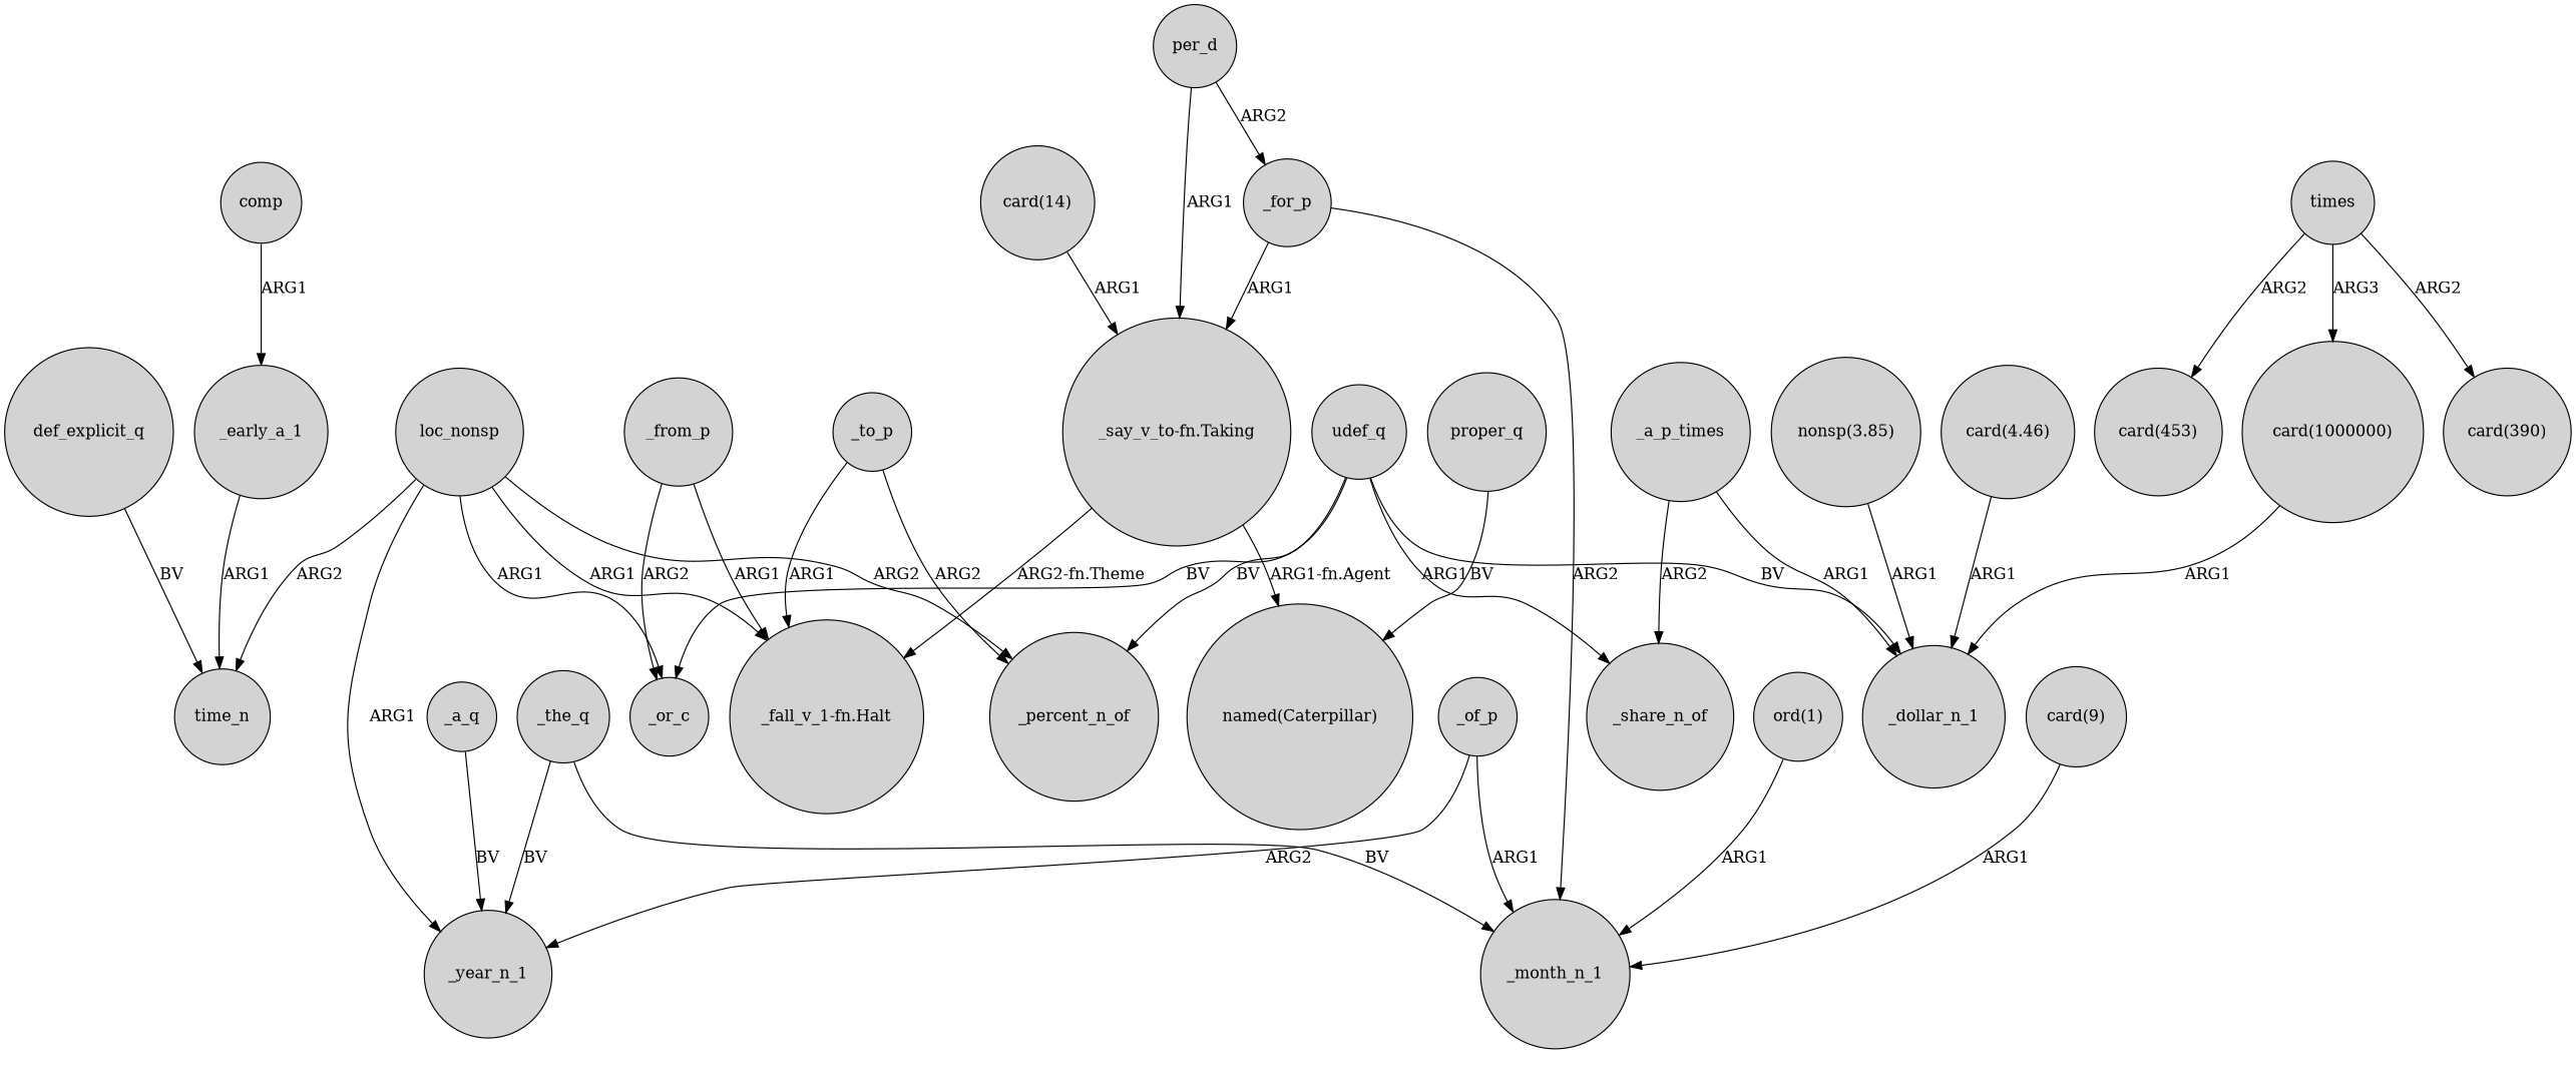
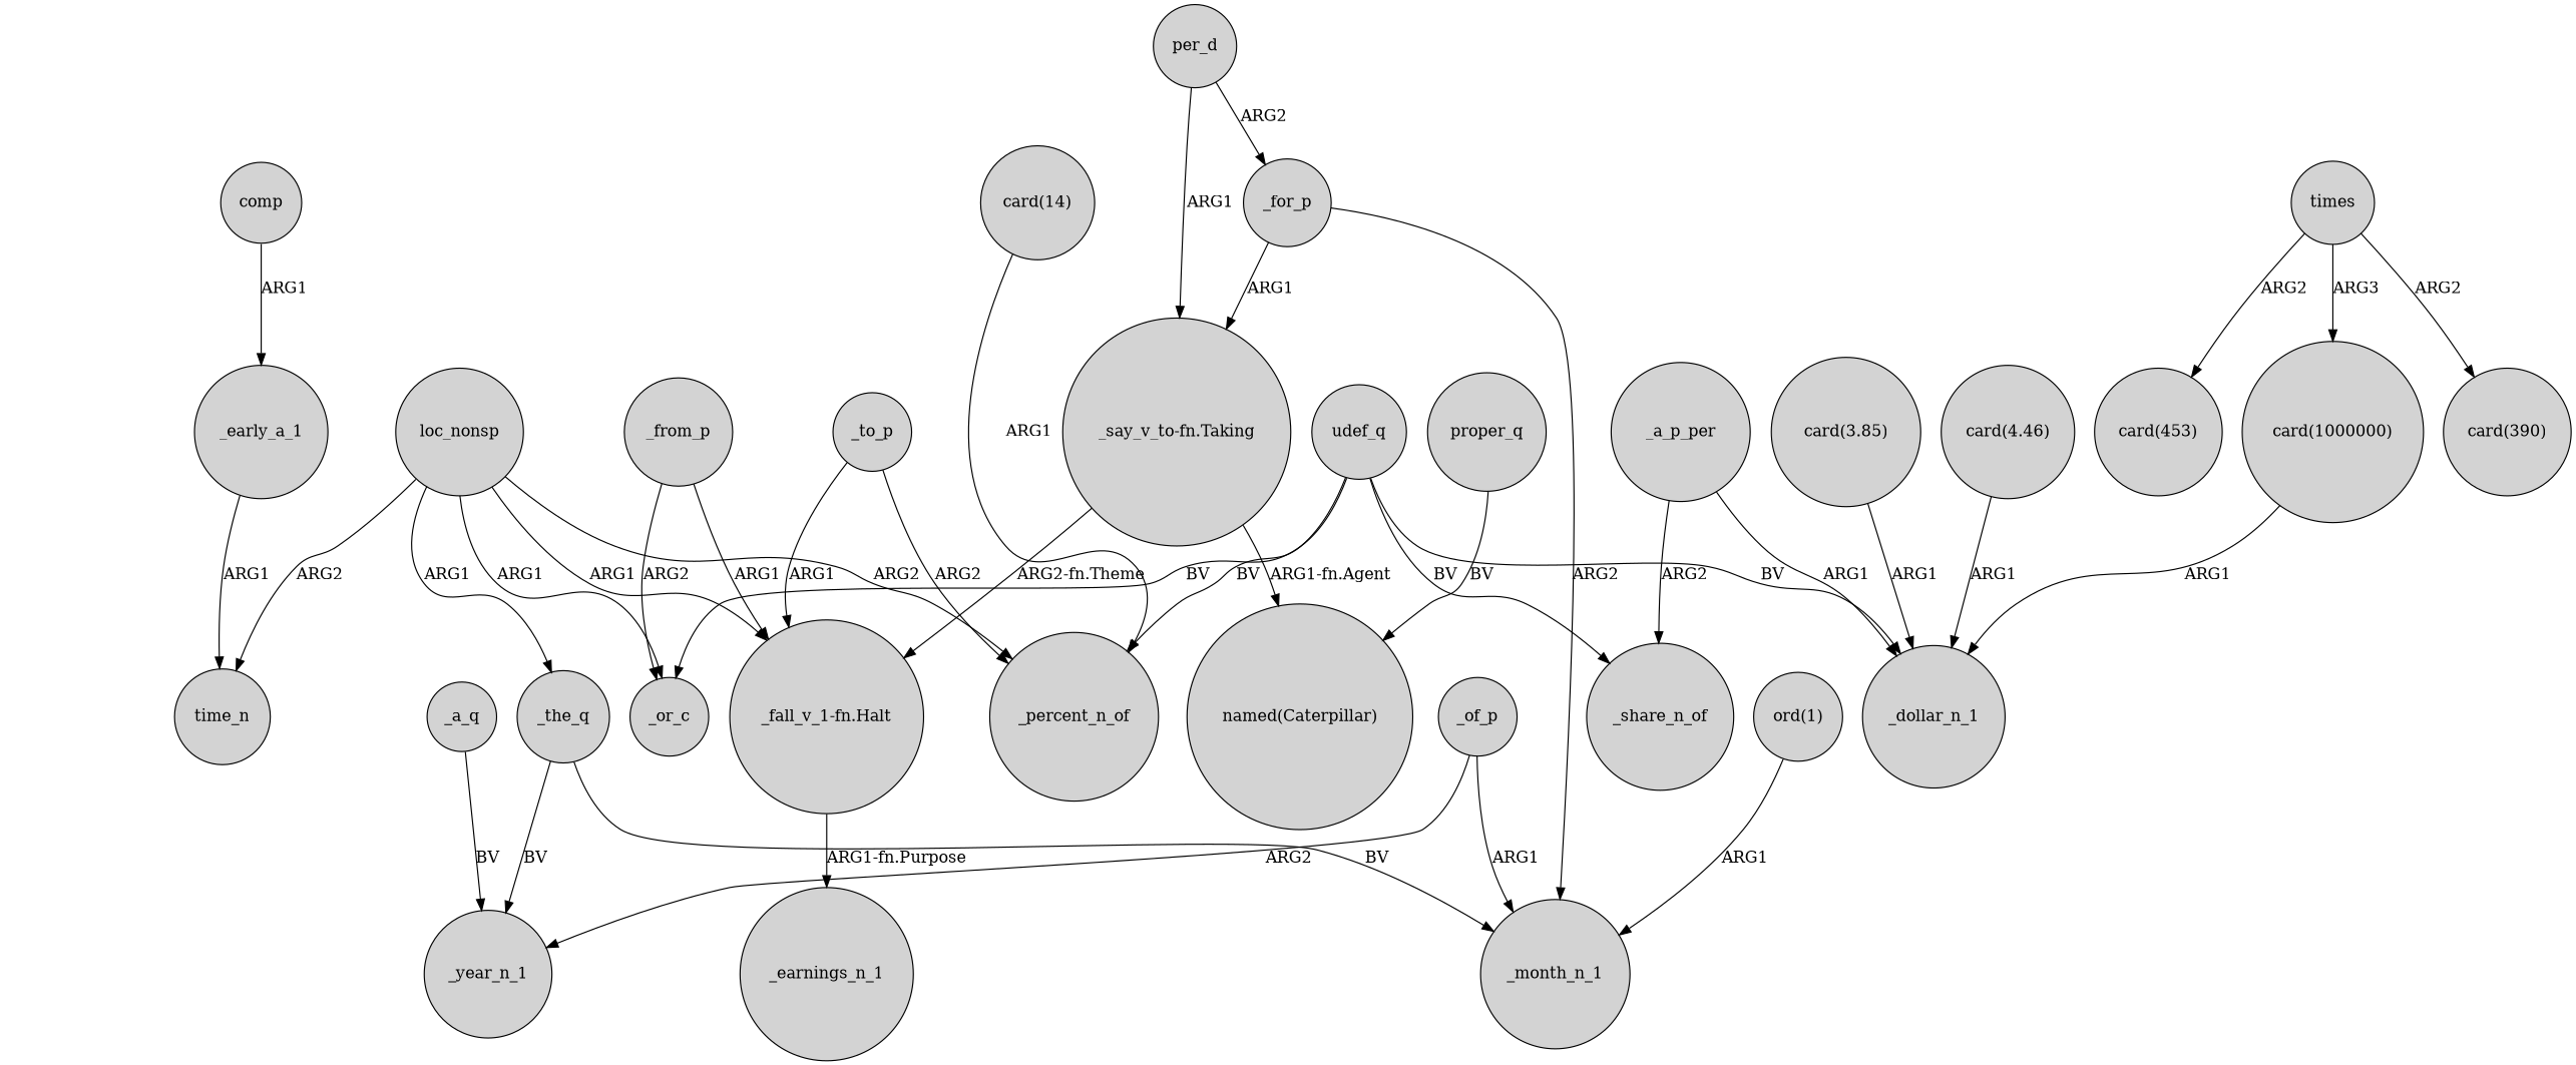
  digraph {
    fontname="DejaVu Serif"
    node [fontname="DejaVu Serif" shape=circle style=filled]
    edge [fontname="DejaVu Serif"]
    _early_a_1
    time_n
    _to_p
    "_fall_v_1-fn.Halt"
    _percent_n_of
+   _earnings_n_1
    "_say_v_to-fn.Taking"
    "named(Caterpillar)"
    n9 [label=per_d]
    _for_p
    _month_n_1
    "ord(1)"
    _of_p
    _year_n_1
    _the_q
    loc_nonsp
    _or_c
    times
    "card(453)"
    "card(1000000)"
    "card(390)"
    _dollar_n_1
-   "card(3.85)" [label="nonsp(3.85)"]
+   "card(3.85)"
    comp
    "card(4.46)"
    _a_q
    udef_q
    _share_n_of
-   _a_p_per [label=_a_p_times]
+   _a_p_per
    "card(14)"
    proper_q
    _from_p
-   def_explicit_q
-   "card(9)"
    _early_a_1 -> time_n [label=ARG1]
    _to_p -> "_fall_v_1-fn.Halt" [label=ARG1]
    _to_p -> _percent_n_of [label=ARG2]
+   "_fall_v_1-fn.Halt" -> _earnings_n_1 [label="ARG1-fn.Purpose"]
    "_say_v_to-fn.Taking" -> "_fall_v_1-fn.Halt" [label="ARG2-fn.Theme"]
    "_say_v_to-fn.Taking" -> "named(Caterpillar)" [label="ARG1-fn.Agent"]
    n9 -> "_say_v_to-fn.Taking" [label=ARG1]
    n9 -> _for_p [label=ARG2]
    _for_p -> "_say_v_to-fn.Taking" [label=ARG1]
    _for_p -> _month_n_1 [label=ARG2]
    "ord(1)" -> _month_n_1 [label=ARG1]
    _of_p -> _month_n_1 [label=ARG1]
    _of_p -> _year_n_1 [label=ARG2]
    _the_q -> _month_n_1 [label=BV]
    _the_q -> _year_n_1 [label=BV]
    loc_nonsp -> time_n [label=ARG2]
    loc_nonsp -> "_fall_v_1-fn.Halt" [label=ARG1]
    loc_nonsp -> _percent_n_of [label=ARG2]
-   loc_nonsp -> _year_n_1 [label=ARG1]
+   loc_nonsp -> _the_q [label=ARG1]
    loc_nonsp -> _or_c [label=ARG1]
    times -> "card(453)" [label=ARG2]
    times -> "card(1000000)" [label=ARG3]
    times -> "card(390)" [label=ARG2]
    "card(1000000)" -> _dollar_n_1 [label=ARG1]
    "card(3.85)" -> _dollar_n_1 [label=ARG1]
    comp -> _early_a_1 [label=ARG1]
    "card(4.46)" -> _dollar_n_1 [label=ARG1]
    _a_q -> _year_n_1 [label=BV]
    udef_q -> _percent_n_of [label=BV]
    udef_q -> _or_c [label=BV]
    udef_q -> _dollar_n_1 [label=BV]
-   udef_q -> _share_n_of [label=ARG1]
+   udef_q -> _share_n_of [label=BV]
    _a_p_per -> _dollar_n_1 [label=ARG1]
    _a_p_per -> _share_n_of [label=ARG2]
-   "card(14)" -> "_say_v_to-fn.Taking" [label=ARG1]
+   "card(14)" -> _percent_n_of [label=ARG1]
    proper_q -> "named(Caterpillar)" [label=BV]
    _from_p -> "_fall_v_1-fn.Halt" [label=ARG1]
    _from_p -> _or_c [label=ARG2]
-   def_explicit_q -> time_n [label=BV]
-   "card(9)" -> _month_n_1 [label=ARG1]
  }
